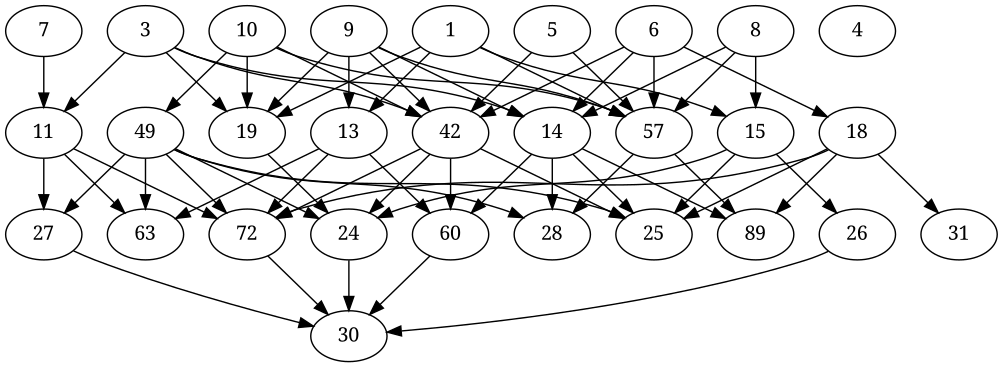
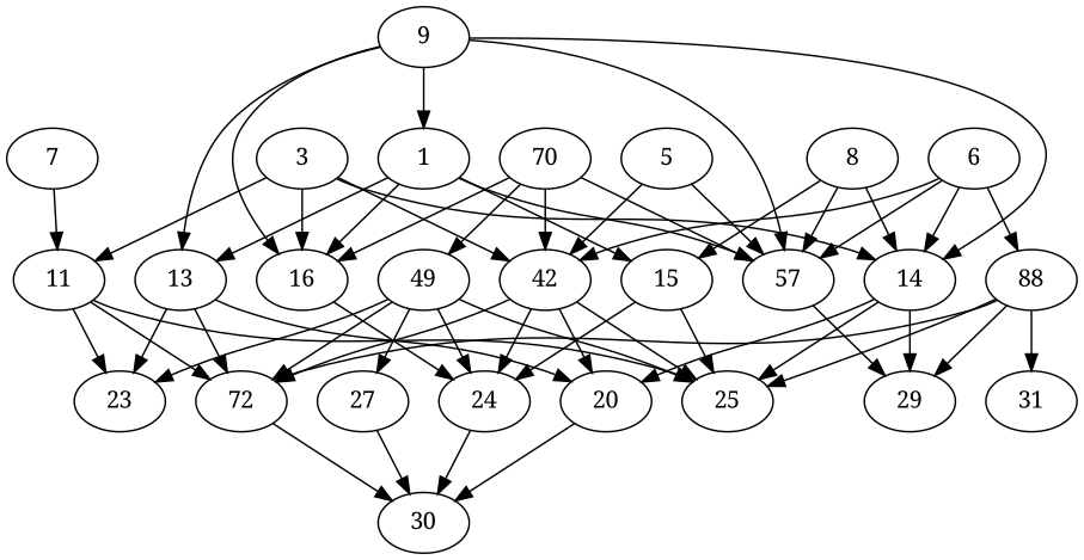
  digraph {
    fontname="Noto Serif"
    node [alpha=0.14 fontname="Noto Serif"]
    edge [fontname="Noto Serif"]
    1 [alpha=0.13 expect_size=19134464]
    13 [alpha=0.10 expect_size=15218688]
    15 [alpha=0.11 expect_size=50818048]
-   16 [alpha=0.15 expect_size=13702144 label=19]
+   16 [alpha=0.15 expect_size=13702144]
    n5 [alpha=0.04 expect_size=26295296 label=57]
    n6 [alpha=0.17 expect_size=25037824 label=72]
-   23 [alpha=0.09 expect_size=16751616 label=63]
-   20 [alpha=0.02 expect_size=28679168 label=60]
+   23 [alpha=0.09 expect_size=16751616]
+   20 [alpha=0.02 expect_size=28679168]
    24 [alpha=0.13 expect_size=39490560]
    25 [expect_size=30126080]
-   26 [alpha=0.01 expect_size=8812544]
-   28 [alpha=0.08 expect_size=8474624]
-   29 [alpha=0.06 expect_size=34790400 label=89]
+   29 [alpha=0.06 expect_size=34790400]
    30 [alpha=0.04 expect_size=26809344]
    n15 [alpha=0.16 expect_size=5862400 label=42]
    3 [alpha=0.02 expect_size=24468480]
    11 [expect_size=21210112]
    14 [alpha=0.16 expect_size=19567616]
-   4 [alpha=0.13 expect_size=34935808]
    5 [alpha=0.04 expect_size=45743104]
    6 [alpha=0.05 expect_size=19734528]
-   18 [alpha=0.11 expect_size=49626112]
+   18 [alpha=0.11 expect_size=49626112 label=88]
    n23 [expect_size=39445504 label=31]
    7 [alpha=0.10 expect_size=12068864]
    8 [alpha=0.17 expect_size=20253696]
    9 [expect_size=9788416]
-   10 [alpha=0.05 expect_size=50313216]
+   10 [alpha=0.05 expect_size=50313216 label=70]
    n28 [alpha=0.17 expect_size=41776128 label=49]
    27 [alpha=0.11 expect_size=45153280]
    1 -> 13
    1 -> 15
    1 -> 16
    1 -> n5
    13 -> n6
    13 -> 23
    13 -> 20
    15 -> 24
    15 -> 25
-   15 -> 26
    16 -> 24
-   n5 -> 28
    n5 -> 29
    n6 -> 30
    20 -> 30
    24 -> 30
-   26 -> 30
    n15 -> n6
    n15 -> 20
    n15 -> 24
    n15 -> 25
    3 -> 16
    3 -> n15
    3 -> 11
    3 -> 14
    11 -> n6
    11 -> 23
-   11 -> 27
+   11 -> 25
    14 -> 20
    14 -> 25
-   14 -> 28
    14 -> 29
    5 -> n5
    5 -> n15
    6 -> n5
    6 -> n15
    6 -> 14
    6 -> 18
    18 -> n6
    18 -> 25
    18 -> 29
    18 -> n23
    7 -> 11
    8 -> 15
    8 -> n5
    8 -> 14
    9 -> 13
    9 -> 16
    9 -> n5
-   9 -> n15
+   9 -> 1
    9 -> 14
    10 -> 16
    10 -> n5
    10 -> n15
    10 -> n28
    n28 -> n6
    n28 -> 23
    n28 -> 24
    n28 -> 25
-   n28 -> 28
    n28 -> 27
    27 -> 30
  }
